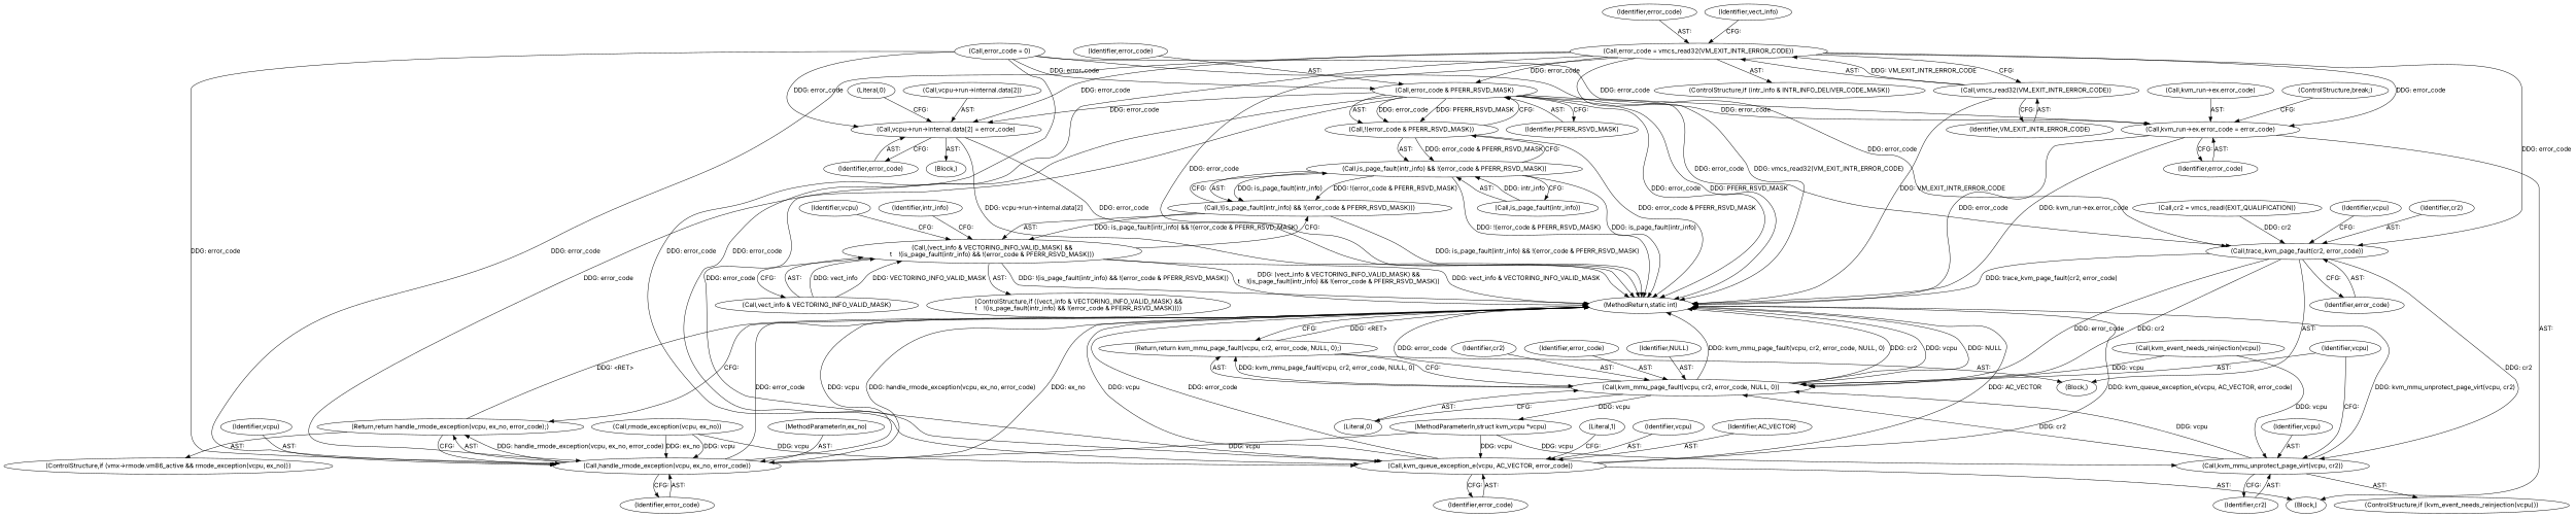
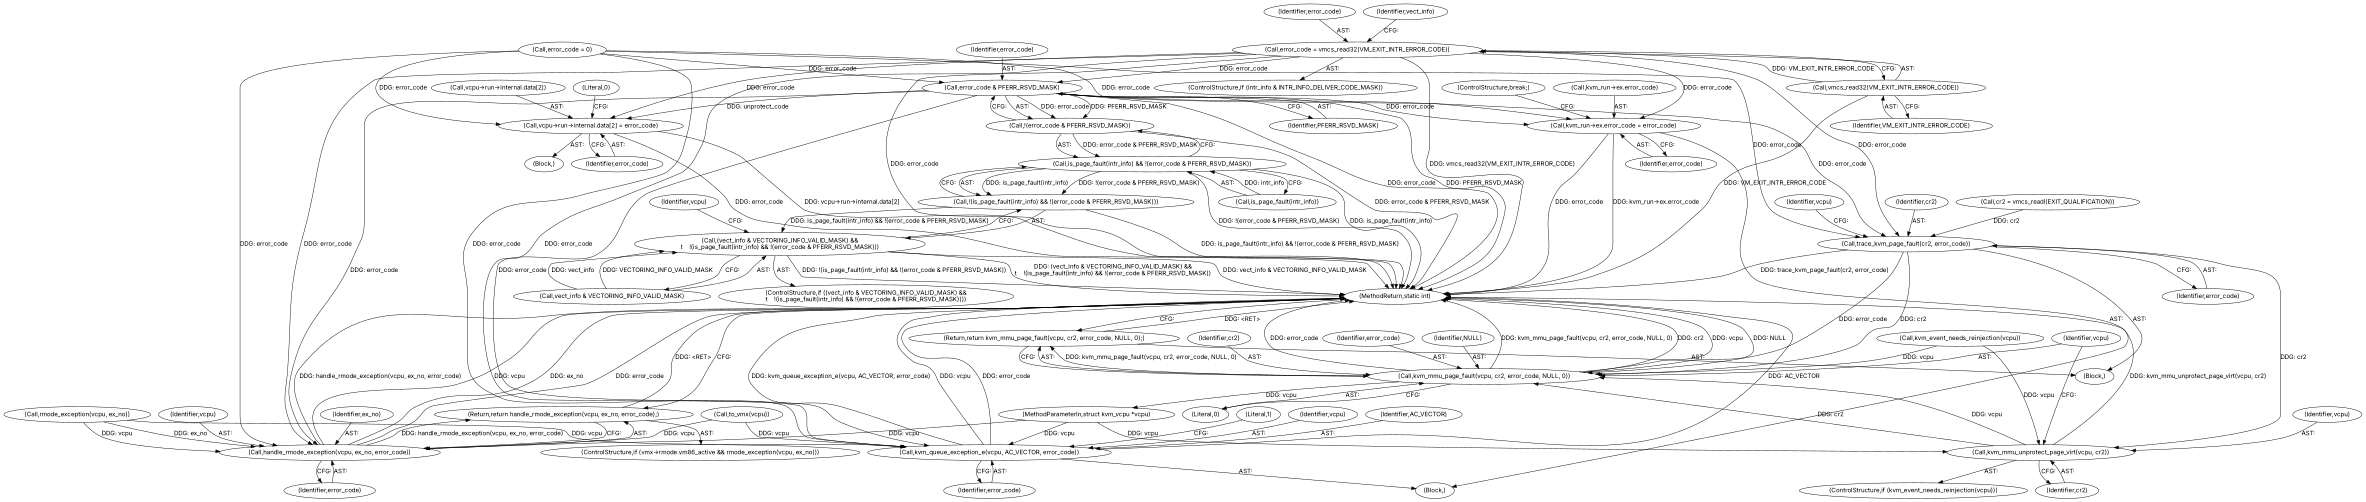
  digraph {
    fontname=Inter
    node [fontname=Inter]
    edge [fontname=Inter]
    n1 [label="(Call,error_code = vmcs_read32(VM_EXIT_INTR_ERROR_CODE))"]
    n2 [label="(Call,vmcs_read32(VM_EXIT_INTR_ERROR_CODE))"]
    n3 [label="(Call,error_code & PFERR_RSVD_MASK)"]
    n4 [label="(Call,vcpu->run->internal.data[2] = error_code)"]
    n5 [label="(Call,trace_kvm_page_fault(cr2, error_code))"]
    n6 [label="(Call,handle_rmode_exception(vcpu, ex_no, error_code))"]
    n7 [label="(Call,kvm_queue_exception_e(vcpu, AC_VECTOR, error_code))"]
    n8 [label="(Call,kvm_run->ex.error_code = error_code)"]
    n9 [label="(ControlStructure,if (intr_info & INTR_INFO_DELIVER_CODE_MASK))"]
    n10 [label="(MethodReturn,static int)"]
    n11 [label="(Identifier,VM_EXIT_INTR_ERROR_CODE)"]
    n12 [label="(Call,!(error_code & PFERR_RSVD_MASK))"]
    n13 [label="(Identifier,PFERR_RSVD_MASK)"]
    n14 [label="(Block,)"]
    n15 [label="(Identifier,error_code)"]
    n16 [label="(Call,kvm_mmu_unprotect_page_virt(vcpu, cr2))"]
    n17 [label="(Call,kvm_mmu_page_fault(vcpu, cr2, error_code, NULL, 0))"]
    n18 [label="(Identifier,error_code)"]
    n19 [label="(Block,)"]
    n20 [label="(Return,return handle_rmode_exception(vcpu, ex_no, error_code);)"]
    n21 [label="(Identifier,error_code)"]
    n22 [label="(Identifier,error_code)"]
    n23 [label="(Block,)"]
    n24 [label="(Identifier,error_code)"]
    n25 [label="(Return,return kvm_mmu_page_fault(vcpu, cr2, error_code, NULL, 0);)"]
    n26 [label="(Call,is_page_fault(intr_info) && !(error_code & PFERR_RSVD_MASK))"]
    n27 [label="(Call,!(is_page_fault(intr_info) && !(error_code & PFERR_RSVD_MASK)))"]
    n28 [label="(Call,is_page_fault(intr_info))"]
    n29 [label="(Call,(vect_info & VECTORING_INFO_VALID_MASK) &&\n\t    !(is_page_fault(intr_info) && !(error_code & PFERR_RSVD_MASK)))"]
    n30 [label="(ControlStructure,if ((vect_info & VECTORING_INFO_VALID_MASK) &&\n\t    !(is_page_fault(intr_info) && !(error_code & PFERR_RSVD_MASK))))"]
    n31 [label="(Call,vect_info & VECTORING_INFO_VALID_MASK)"]
    n32 [label="(ControlStructure,if (kvm_event_needs_reinjection(vcpu)))"]
    n33 [label="(Identifier,cr2)"]
    n34 [label="(Literal,0)"]
    n35 [label="(MethodParameterIn,struct kvm_vcpu *vcpu)"]
    n36 [label="(ControlStructure,if (vmx->rmode.vm86_active && rmode_exception(vcpu, ex_no)))"]
    n37 [label="(Call,cr2 = vmcs_readl(EXIT_QUALIFICATION))"]
    n38 [label="(Literal,1)"]
    n39 [label="(Identifier,vcpu)"]
-   n40 [label="(MethodParameterIn,ex_no)"]
+   n40 [label="(Identifier,ex_no)"]
    n41 [label="(Identifier,vcpu)"]
    n42 [label="(Identifier,cr2)"]
    n43 [label="(Identifier,vcpu)"]
    n44 [label="(Call,kvm_run->ex.error_code)"]
    n45 [label="(Identifier,error_code)"]
    n46 [label="(Identifier,vcpu)"]
    n47 [label="(Call,kvm_event_needs_reinjection(vcpu))"]
    n48 [label="(Literal,0)"]
    n49 [label="(Identifier,vcpu)"]
    n50 [label="(Call,error_code = 0)"]
    n51 [label="(Identifier,vcpu)"]
+   n52 [label="(Call,to_vmx(vcpu))"]
    n53 [label="(ControlStructure,break;)"]
    n54 [label="(Identifier,error_code)"]
    n55 [label="(Identifier,vect_info)"]
    n56 [label="(Identifier,cr2)"]
-   n57 [label="(Identifier,intr_info)"]
    n58 [label="(Call,vcpu->run->internal.data[2])"]
    n59 [label="(Identifier,error_code)"]
    n60 [label="(Call,rmode_exception(vcpu, ex_no))"]
    n61 [label="(Identifier,AC_VECTOR)"]
    n62 [label="(Identifier,NULL)"]
    n1 -> n2 [label="CFG: "]
    n1 -> n3 [label="DDG: error_code"]
    n1 -> n4 [label="DDG: error_code"]
    n1 -> n5 [label="DDG: error_code"]
    n1 -> n6 [label="DDG: error_code"]
    n1 -> n7 [label="DDG: error_code"]
    n1 -> n8 [label="DDG: error_code"]
    n1 -> n9 [label="AST: "]
    n1 -> n10 [label="DDG: error_code"]
    n1 -> n10 [label="DDG: vmcs_read32(VM_EXIT_INTR_ERROR_CODE)"]
    n2 -> n1 [label="AST: "]
    n2 -> n1 [label="DDG: VM_EXIT_INTR_ERROR_CODE"]
    n2 -> n10 [label="DDG: VM_EXIT_INTR_ERROR_CODE"]
    n2 -> n11 [label="CFG: "]
-   n3 -> n4 [label="DDG: error_code"]
+   n3 -> n4 [label="DDG: unprotect_code"]
    n3 -> n5 [label="DDG: error_code"]
    n3 -> n6 [label="DDG: error_code"]
    n3 -> n7 [label="DDG: error_code"]
    n3 -> n8 [label="DDG: error_code"]
    n3 -> n10 [label="DDG: error_code"]
    n3 -> n10 [label="DDG: PFERR_RSVD_MASK"]
    n3 -> n12 [label="AST: "]
    n3 -> n12 [label="DDG: error_code"]
    n3 -> n12 [label="DDG: PFERR_RSVD_MASK"]
    n3 -> n13 [label="CFG: "]
    n4 -> n10 [label="DDG: vcpu->run->internal.data[2]"]
    n4 -> n10 [label="DDG: error_code"]
    n4 -> n14 [label="AST: "]
    n4 -> n15 [label="CFG: "]
    n5 -> n10 [label="DDG: trace_kvm_page_fault(cr2, error_code)"]
    n5 -> n16 [label="DDG: cr2"]
    n5 -> n17 [label="DDG: cr2"]
    n5 -> n17 [label="DDG: error_code"]
    n5 -> n18 [label="CFG: "]
    n5 -> n19 [label="AST: "]
    n6 -> n10 [label="DDG: vcpu"]
    n6 -> n10 [label="DDG: ex_no"]
    n6 -> n10 [label="DDG: handle_rmode_exception(vcpu, ex_no, error_code)"]
    n6 -> n10 [label="DDG: error_code"]
    n6 -> n20 [label="AST: "]
    n6 -> n20 [label="DDG: handle_rmode_exception(vcpu, ex_no, error_code)"]
    n6 -> n21 [label="CFG: "]
    n7 -> n10 [label="DDG: AC_VECTOR"]
    n7 -> n10 [label="DDG: kvm_queue_exception_e(vcpu, AC_VECTOR, error_code)"]
    n7 -> n10 [label="DDG: error_code"]
    n7 -> n10 [label="DDG: vcpu"]
    n7 -> n22 [label="CFG: "]
    n7 -> n23 [label="AST: "]
    n8 -> n10 [label="DDG: error_code"]
    n8 -> n10 [label="DDG: kvm_run->ex.error_code"]
    n8 -> n23 [label="AST: "]
    n8 -> n24 [label="CFG: "]
    n10 -> n20 [label="CFG: "]
    n10 -> n25 [label="CFG: "]
    n11 -> n2 [label="AST: "]
    n12 -> n3 [label="CFG: "]
    n12 -> n10 [label="DDG: error_code & PFERR_RSVD_MASK"]
    n12 -> n26 [label="AST: "]
    n12 -> n26 [label="DDG: error_code & PFERR_RSVD_MASK"]
    n13 -> n3 [label="AST: "]
    n15 -> n4 [label="AST: "]
    n16 -> n10 [label="DDG: kvm_mmu_unprotect_page_virt(vcpu, cr2)"]
    n16 -> n17 [label="DDG: vcpu"]
    n16 -> n17 [label="DDG: cr2"]
    n16 -> n32 [label="AST: "]
    n16 -> n33 [label="CFG: "]
    n17 -> n10 [label="DDG: kvm_mmu_page_fault(vcpu, cr2, error_code, NULL, 0)"]
    n17 -> n10 [label="DDG: cr2"]
    n17 -> n10 [label="DDG: vcpu"]
    n17 -> n10 [label="DDG: NULL"]
    n17 -> n10 [label="DDG: error_code"]
    n17 -> n25 [label="AST: "]
    n17 -> n25 [label="DDG: kvm_mmu_page_fault(vcpu, cr2, error_code, NULL, 0)"]
    n17 -> n34 [label="CFG: "]
    n17 -> n35 [label="DDG: vcpu"]
    n18 -> n5 [label="AST: "]
    n20 -> n6 [label="CFG: "]
    n20 -> n10 [label="DDG: <RET>"]
    n20 -> n36 [label="AST: "]
    n21 -> n6 [label="AST: "]
    n22 -> n7 [label="AST: "]
    n24 -> n8 [label="AST: "]
    n25 -> n10 [label="DDG: <RET>"]
    n25 -> n17 [label="CFG: "]
    n25 -> n19 [label="AST: "]
    n26 -> n10 [label="DDG: !(error_code & PFERR_RSVD_MASK)"]
    n26 -> n10 [label="DDG: is_page_fault(intr_info)"]
    n26 -> n12 [label="CFG: "]
    n26 -> n27 [label="AST: "]
    n26 -> n27 [label="DDG: is_page_fault(intr_info)"]
    n26 -> n27 [label="DDG: !(error_code & PFERR_RSVD_MASK)"]
    n26 -> n28 [label="CFG: "]
    n27 -> n10 [label="DDG: is_page_fault(intr_info) && !(error_code & PFERR_RSVD_MASK)"]
    n27 -> n26 [label="CFG: "]
    n27 -> n29 [label="AST: "]
    n27 -> n29 [label="DDG: is_page_fault(intr_info) && !(error_code & PFERR_RSVD_MASK)"]
    n28 -> n26 [label="AST: "]
    n28 -> n26 [label="DDG: intr_info"]
    n29 -> n10 [label="DDG: vect_info & VECTORING_INFO_VALID_MASK"]
    n29 -> n10 [label="DDG: !(is_page_fault(intr_info) && !(error_code & PFERR_RSVD_MASK))"]
    n29 -> n10 [label="DDG: (vect_info & VECTORING_INFO_VALID_MASK) &&\n\t    !(is_page_fault(intr_info) && !(error_code & PFERR_RSVD_MASK))"]
    n29 -> n27 [label="CFG: "]
    n29 -> n30 [label="AST: "]
    n29 -> n31 [label="CFG: "]
    n31 -> n29 [label="AST: "]
    n31 -> n29 [label="DDG: vect_info"]
    n31 -> n29 [label="DDG: VECTORING_INFO_VALID_MASK"]
    n33 -> n16 [label="AST: "]
    n34 -> n17 [label="AST: "]
    n35 -> n6 [label="DDG: vcpu"]
    n35 -> n7 [label="DDG: vcpu"]
    n35 -> n16 [label="DDG: vcpu"]
    n37 -> n5 [label="DDG: cr2"]
    n38 -> n7 [label="CFG: "]
    n39 -> n5 [label="CFG: "]
    n40 -> n6 [label="AST: "]
    n41 -> n6 [label="AST: "]
    n42 -> n17 [label="AST: "]
    n43 -> n29 [label="CFG: "]
    n44 -> n8 [label="AST: "]
    n45 -> n17 [label="AST: "]
    n46 -> n7 [label="AST: "]
    n47 -> n16 [label="DDG: vcpu"]
    n47 -> n17 [label="DDG: vcpu"]
    n48 -> n4 [label="CFG: "]
    n49 -> n16 [label="AST: "]
    n50 -> n3 [label="DDG: error_code"]
    n50 -> n4 [label="DDG: error_code"]
    n50 -> n5 [label="DDG: error_code"]
    n50 -> n6 [label="DDG: error_code"]
    n50 -> n7 [label="DDG: error_code"]
    n50 -> n8 [label="DDG: error_code"]
    n51 -> n16 [label="CFG: "]
    n51 -> n17 [label="AST: "]
+   n52 -> n6 [label="DDG: vcpu"]
+   n52 -> n7 [label="DDG: vcpu"]
    n53 -> n8 [label="CFG: "]
    n54 -> n1 [label="AST: "]
    n55 -> n1 [label="CFG: "]
    n56 -> n5 [label="AST: "]
-   n57 -> n29 [label="CFG: "]
    n58 -> n4 [label="AST: "]
    n59 -> n3 [label="AST: "]
    n60 -> n6 [label="DDG: vcpu"]
    n60 -> n6 [label="DDG: ex_no"]
    n60 -> n7 [label="DDG: vcpu"]
    n61 -> n7 [label="AST: "]
    n62 -> n17 [label="AST: "]
  }
